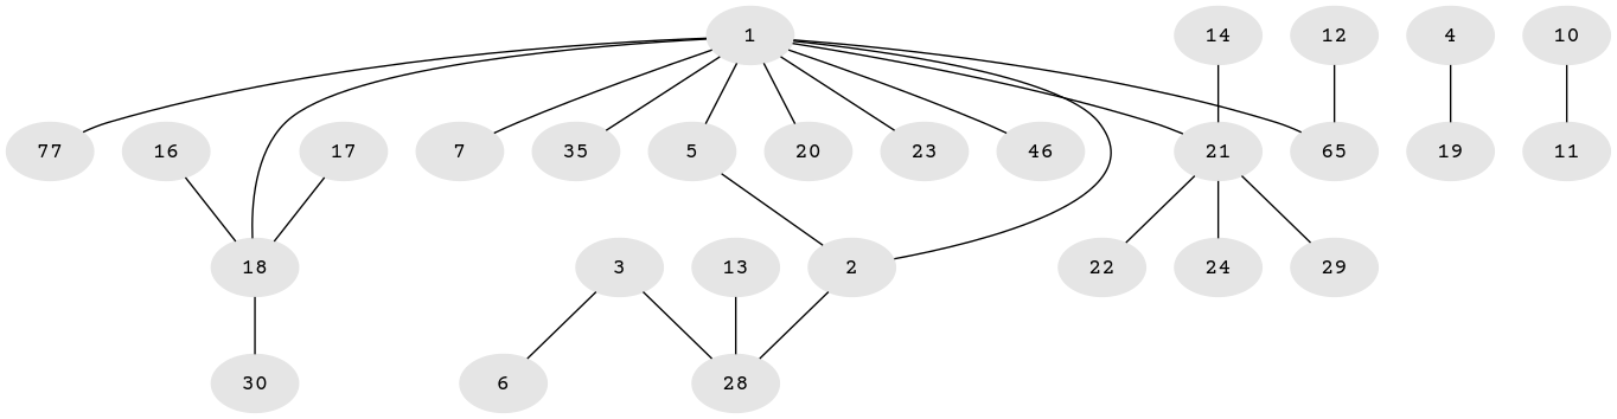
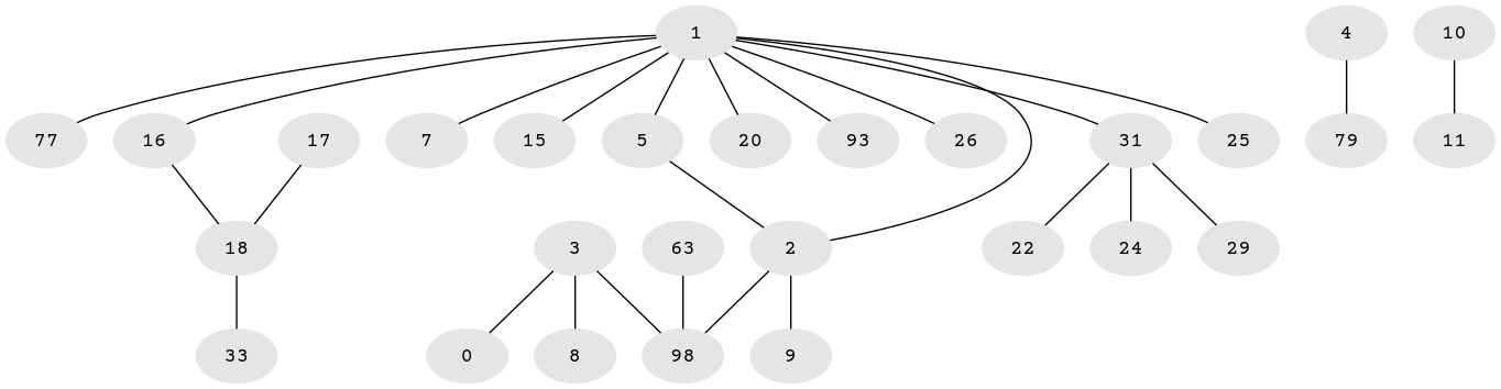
  graph {
    fontname="Courier Prime"
    node [color=gray90 fontname="Courier Prime" style=filled]
    edge [fontname="Courier Prime" weight=1.0]
    1
    2
    5
    7
-   15 [label=35]
+   15
    18
    20
-   21
-   23
-   25 [label=65]
-   26 [label=46]
+   21 [label=31]
+   23 [label=93]
+   25
+   26
    n12 [label=77]
-   28
-   30
+   9
+   28 [label=98]
+   30 [label=33]
    22
    24
    29
    3
-   6
+   6 [label=0]
+   8
    4
-   19
+   19 [label=79]
    10
    11
-   12
-   13
-   14
+   13 [label=63]
    16
    17
    1 -- 2
    1 -- 5
    1 -- 7
    1 -- 15
-   1 -- 18
+   1 -- 16
    1 -- 20
    1 -- 21
    1 -- 23
    1 -- 25
    1 -- 26
    1 -- n12
+   2 -- 9
    2 -- 28
    5 -- 2
    18 -- 30
    21 -- 22
    21 -- 24
    21 -- 29
    3 -- 28
    3 -- 6
+   3 -- 8
    4 -- 19
    10 -- 11
-   12 -- 25
    13 -- 28
-   14 -- 21
    16 -- 18
    17 -- 18
  }
